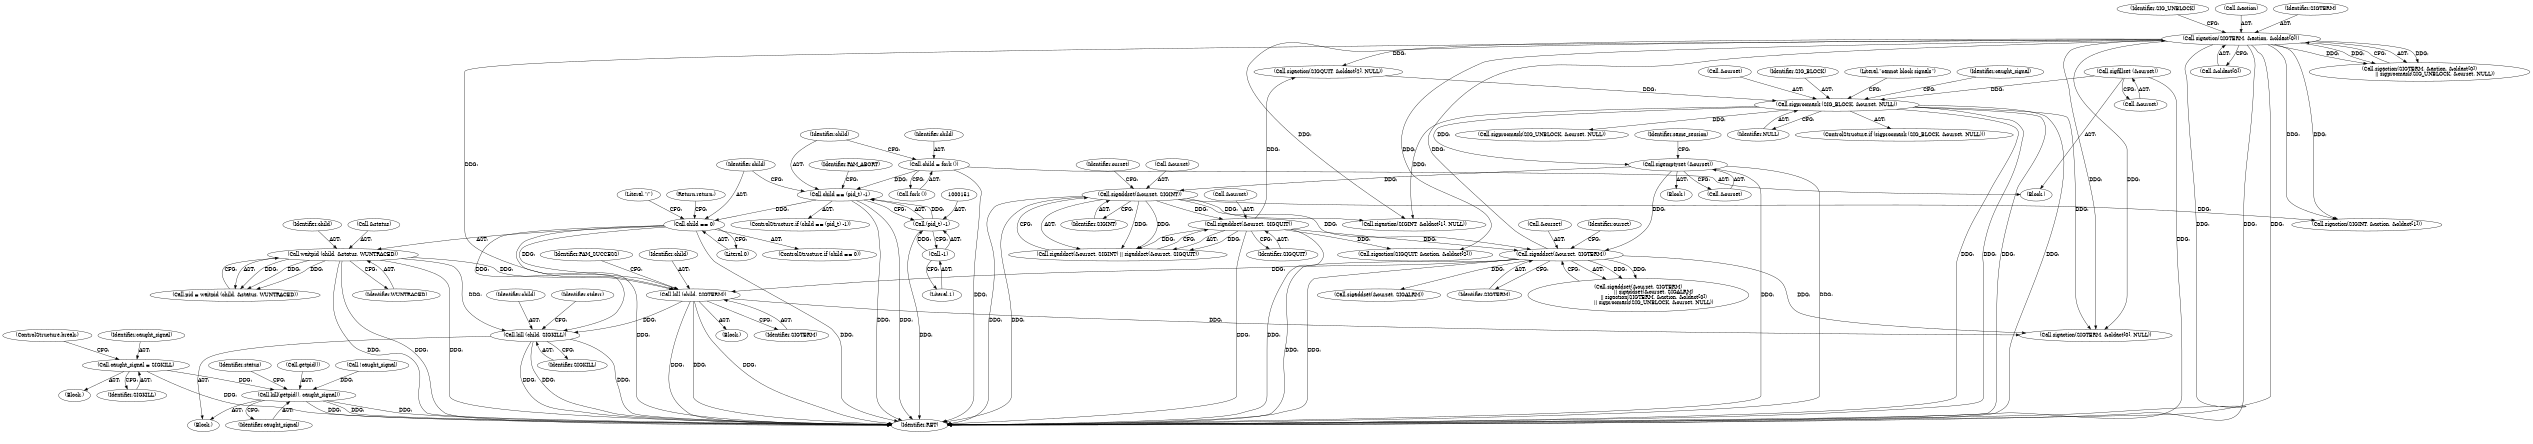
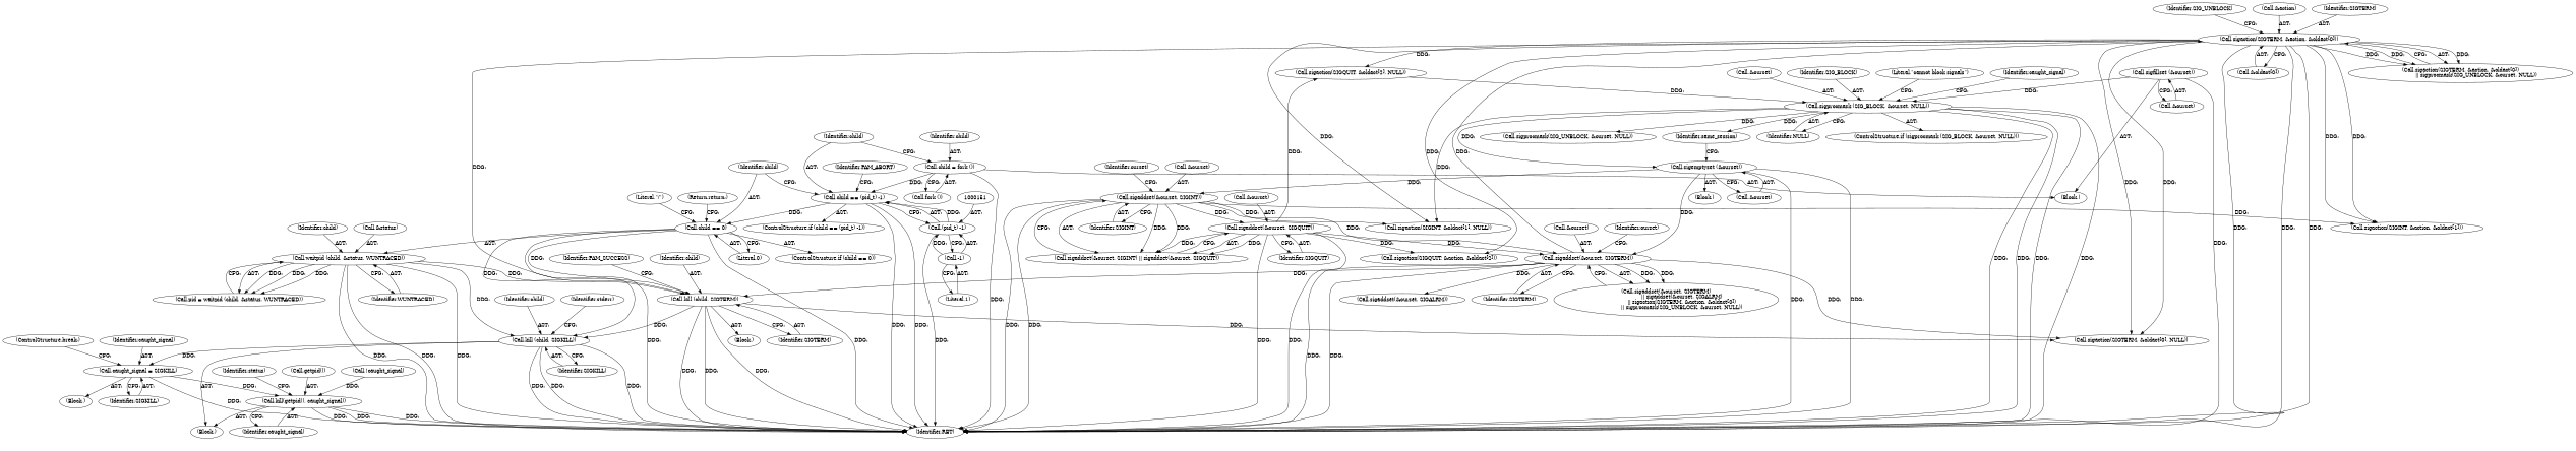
  digraph {
    n1 [label="(Call,kill (child, SIGKILL))"]
    n2 [label="(Call,caught_signal = SIGKILL)"]
    n3 [label="(Identifier,RET)"]
    n4 [label="(Identifier,SIGKILL)"]
    n5 [label="(Block,)"]
    n6 [label="(Call,kill(getpid(), caught_signal))"]
    n7 [label="(Block,)"]
    n8 [label="(Identifier,SIGKILL)"]
    n9 [label="(Call,waitpid (child, &status, WUNTRACED))"]
    n10 [label="(Call,kill (child, SIGTERM))"]
    n11 [label="(Call,pid = waitpid (child, &status, WUNTRACED))"]
    n12 [label="(Identifier,WUNTRACED)"]
    n13 [label="(Block,)"]
    n14 [label="(Call,sigaction(SIGTERM, &oldact[0], NULL))"]
    n15 [label="(Identifier,SIGTERM)"]
    n16 [label="(Call,child == 0)"]
    n17 [label="(Literal,0)"]
    n18 [label="(ControlStructure,if (child == 0))"]
    n19 [label="(Call,child == (pid_t) -1)"]
    n20 [label="(Call,(pid_t) -1)"]
    n21 [label="(ControlStructure,if (child == (pid_t) -1))"]
    n22 [label="(Call,-1)"]
    n23 [label="(Call,child = fork ())"]
    n24 [label="(Block,)"]
    n25 [label="(Call,fork ())"]
    n26 [label="(Literal,1)"]
    n27 [label="(Call,sigaction(SIGTERM, &action, &oldact[0]))"]
    n28 [label="(Call,&oldact[0])"]
    n29 [label="(Call,sigaction(SIGQUIT, &action, &oldact[2]))"]
    n30 [label="(Call,sigaction(SIGQUIT, &oldact[2], NULL))"]
    n31 [label="(Call,sigaction(SIGINT, &oldact[1], NULL))"]
    n32 [label="(Call,sigaction(SIGINT, &action, &oldact[1]))"]
    n33 [label="(Call,sigaction(SIGTERM, &action, &oldact[0])\n                    || sigprocmask(SIG_UNBLOCK, &ourset, NULL))"]
    n34 [label="(Call,sigprocmask (SIG_BLOCK, &ourset, NULL))"]
    n35 [label="(Call,sigaddset(&ourset, SIGTERM))"]
    n36 [label="(Call,sigaddset(&ourset, SIGALRM))"]
    n37 [label="(Call,sigaddset(&ourset, SIGTERM)\n                    || sigaddset(&ourset, SIGALRM)\n                    || sigaction(SIGTERM, &action, &oldact[0])\n                    || sigprocmask(SIG_UNBLOCK, &ourset, NULL))"]
    n38 [label="(Identifier,SIGTERM)"]
    n39 [label="(Call,sigaddset(&ourset, SIGQUIT))"]
    n40 [label="(Call,sigaddset(&ourset, SIGINT) || sigaddset(&ourset, SIGQUIT))"]
    n41 [label="(Identifier,SIGQUIT)"]
    n42 [label="(Call,sigaddset(&ourset, SIGINT))"]
    n43 [label="(Identifier,SIGINT)"]
    n44 [label="(Call,sigemptyset (&ourset))"]
    n45 [label="(Call,&ourset)"]
    n46 [label="(Block,)"]
    n47 [label="(ControlStructure,if (sigprocmask (SIG_BLOCK, &ourset, NULL)))"]
    n48 [label="(Identifier,NULL)"]
    n49 [label="(Call,sigprocmask(SIG_UNBLOCK, &ourset, NULL))"]
    n50 [label="(Call,sigfillset (&ourset))"]
    n51 [label="(Call,&ourset)"]
    n52 [label="(Identifier,caught_signal)"]
    n53 [label="(Identifier,child)"]
    n54 [label="(Literal,\"cannot block signals\")"]
    n55 [label="(Identifier,child)"]
    n56 [label="(Identifier,child)"]
    n57 [label="(Identifier,SIG_UNBLOCK)"]
    n58 [label="(Identifier,caught_signal)"]
    n59 [label="(Identifier,caught_signal)"]
    n60 [label="(Call,&ourset)"]
    n61 [label="(Literal,\"/\")"]
    n62 [label="(Call,getpid())"]
    n63 [label="(Identifier,child)"]
    n64 [label="(ControlStructure,break;)"]
    n65 [label="(Call,&action)"]
    n66 [label="(Call,&status)"]
    n67 [label="(Identifier,PAM_SUCCESS)"]
    n68 [label="(Call,&ourset)"]
    n69 [label="(Identifier,child)"]
    n70 [label="(Identifier,PAM_ABORT)"]
    n71 [label="(Identifier,SIGTERM)"]
    n72 [label="(Identifier,ourset)"]
    n73 [label="(Call,!caught_signal)"]
    n74 [label="(Identifier,SIG_BLOCK)"]
    n75 [label="(Identifier,stderr)"]
    n76 [label="(Call,&ourset)"]
    n77 [label="(Identifier,ourset)"]
    n78 [label="(Identifier,same_session)"]
    n79 [label="(Call,&ourset)"]
    n80 [label="(Identifier,status)"]
    n81 [label="(Identifier,child)"]
    n82 [label="(Return,return;)"]
    1000151
+   n1 -> n2 [label="DDG: "]
    n1 -> n3 [label="DDG: "]
    n1 -> n3 [label="DDG: "]
    n1 -> n3 [label="DDG: "]
    n1 -> n4 [label="CFG: "]
    n1 -> n5 [label="AST: "]
    n2 -> n3 [label="DDG: "]
    n2 -> n6 [label="DDG: "]
    n2 -> n7 [label="AST: "]
    n2 -> n8 [label="CFG: "]
    n4 -> n1 [label="AST: "]
    n6 -> n3 [label="DDG: "]
    n6 -> n3 [label="DDG: "]
    n6 -> n3 [label="DDG: "]
    n6 -> n5 [label="AST: "]
    n6 -> n52 [label="CFG: "]
    n8 -> n2 [label="AST: "]
    n9 -> n1 [label="DDG: "]
    n9 -> n3 [label="DDG: "]
    n9 -> n3 [label="DDG: "]
    n9 -> n3 [label="DDG: "]
    n9 -> n10 [label="DDG: "]
    n9 -> n11 [label="AST: "]
    n9 -> n11 [label="DDG: "]
    n9 -> n11 [label="DDG: "]
    n9 -> n11 [label="DDG: "]
    n9 -> n12 [label="CFG: "]
    n10 -> n1 [label="DDG: "]
    n10 -> n3 [label="DDG: "]
    n10 -> n3 [label="DDG: "]
    n10 -> n3 [label="DDG: "]
    n10 -> n13 [label="AST: "]
    n10 -> n14 [label="DDG: "]
    n10 -> n15 [label="CFG: "]
    n11 -> n9 [label="CFG: "]
    n12 -> n9 [label="AST: "]
    n15 -> n10 [label="AST: "]
    n16 -> n1 [label="DDG: "]
    n16 -> n3 [label="DDG: "]
    n16 -> n3 [label="DDG: "]
    n16 -> n9 [label="AST: "]
    n16 -> n10 [label="DDG: "]
    n16 -> n17 [label="CFG: "]
    n16 -> n18 [label="AST: "]
    n17 -> n16 [label="AST: "]
    n19 -> n3 [label="DDG: "]
    n19 -> n3 [label="DDG: "]
    n19 -> n16 [label="DDG: "]
    n19 -> n20 [label="CFG: "]
    n19 -> n21 [label="AST: "]
    n20 -> n3 [label="DDG: "]
    n20 -> n19 [label="AST: "]
    n20 -> n19 [label="DDG: "]
    n20 -> n22 [label="CFG: "]
    n22 -> n20 [label="AST: "]
    n22 -> n20 [label="DDG: "]
    n22 -> n26 [label="CFG: "]
    n23 -> n3 [label="DDG: "]
    n23 -> n19 [label="DDG: "]
    n23 -> n24 [label="AST: "]
    n23 -> n25 [label="CFG: "]
    n25 -> n23 [label="AST: "]
    n26 -> n22 [label="AST: "]
    n27 -> n3 [label="DDG: "]
    n27 -> n3 [label="DDG: "]
    n27 -> n3 [label="DDG: "]
    n27 -> n10 [label="DDG: "]
    n27 -> n14 [label="DDG: "]
    n27 -> n14 [label="DDG: "]
    n27 -> n28 [label="CFG: "]
    n27 -> n29 [label="DDG: "]
    n27 -> n30 [label="DDG: "]
    n27 -> n31 [label="DDG: "]
    n27 -> n32 [label="DDG: "]
    n27 -> n32 [label="DDG: "]
    n27 -> n33 [label="AST: "]
    n27 -> n33 [label="DDG: "]
    n27 -> n33 [label="DDG: "]
    n27 -> n33 [label="DDG: "]
    n28 -> n27 [label="AST: "]
    n30 -> n34 [label="DDG: "]
    n33 -> n27 [label="CFG: "]
    n34 -> n3 [label="DDG: "]
    n34 -> n3 [label="DDG: "]
    n34 -> n3 [label="DDG: "]
    n34 -> n3 [label="DDG: "]
-   n34 -> n14 [label="DDG: "]
+   n34 -> n78 [label="DDG: "]
    n34 -> n31 [label="DDG: "]
    n34 -> n44 [label="DDG: "]
    n34 -> n47 [label="AST: "]
    n34 -> n48 [label="CFG: "]
    n34 -> n49 [label="DDG: "]
    n35 -> n3 [label="DDG: "]
    n35 -> n3 [label="DDG: "]
    n35 -> n10 [label="DDG: "]
    n35 -> n14 [label="DDG: "]
    n35 -> n27 [label="DDG: "]
    n35 -> n36 [label="DDG: "]
    n35 -> n37 [label="AST: "]
    n35 -> n37 [label="DDG: "]
    n35 -> n37 [label="DDG: "]
    n35 -> n38 [label="CFG: "]
    n37 -> n35 [label="CFG: "]
    n38 -> n35 [label="AST: "]
    n39 -> n3 [label="DDG: "]
    n39 -> n3 [label="DDG: "]
    n39 -> n29 [label="DDG: "]
    n39 -> n30 [label="DDG: "]
    n39 -> n35 [label="DDG: "]
    n39 -> n40 [label="AST: "]
    n39 -> n40 [label="DDG: "]
    n39 -> n40 [label="DDG: "]
    n39 -> n41 [label="CFG: "]
    n40 -> n39 [label="CFG: "]
    n40 -> n42 [label="CFG: "]
    n41 -> n39 [label="AST: "]
    n42 -> n3 [label="DDG: "]
    n42 -> n3 [label="DDG: "]
    n42 -> n31 [label="DDG: "]
    n42 -> n32 [label="DDG: "]
    n42 -> n35 [label="DDG: "]
    n42 -> n39 [label="DDG: "]
    n42 -> n40 [label="AST: "]
    n42 -> n40 [label="DDG: "]
    n42 -> n40 [label="DDG: "]
    n42 -> n43 [label="CFG: "]
    n43 -> n42 [label="AST: "]
    n44 -> n3 [label="DDG: "]
    n44 -> n3 [label="DDG: "]
    n44 -> n35 [label="DDG: "]
    n44 -> n42 [label="DDG: "]
    n44 -> n45 [label="CFG: "]
    n44 -> n46 [label="AST: "]
    n45 -> n44 [label="AST: "]
    n48 -> n34 [label="AST: "]
    n50 -> n3 [label="DDG: "]
    n50 -> n24 [label="AST: "]
    n50 -> n34 [label="DDG: "]
    n50 -> n51 [label="CFG: "]
    n51 -> n50 [label="AST: "]
    n52 -> n6 [label="AST: "]
    n53 -> n9 [label="AST: "]
    n54 -> n34 [label="CFG: "]
    n55 -> n19 [label="AST: "]
    n55 -> n23 [label="CFG: "]
    n56 -> n23 [label="AST: "]
    n57 -> n27 [label="CFG: "]
    n58 -> n2 [label="AST: "]
    n59 -> n34 [label="CFG: "]
    n60 -> n39 [label="AST: "]
    n61 -> n16 [label="CFG: "]
    n62 -> n6 [label="AST: "]
    n63 -> n16 [label="AST: "]
    n63 -> n19 [label="CFG: "]
    n64 -> n2 [label="CFG: "]
    n65 -> n27 [label="AST: "]
    n66 -> n9 [label="AST: "]
    n67 -> n10 [label="CFG: "]
    n68 -> n34 [label="AST: "]
    n69 -> n1 [label="AST: "]
    n70 -> n19 [label="CFG: "]
    n71 -> n27 [label="AST: "]
    n72 -> n42 [label="CFG: "]
    n73 -> n6 [label="DDG: "]
    n74 -> n34 [label="AST: "]
    n75 -> n1 [label="CFG: "]
    n76 -> n35 [label="AST: "]
    n77 -> n35 [label="CFG: "]
    n78 -> n44 [label="CFG: "]
    n79 -> n42 [label="AST: "]
    n80 -> n6 [label="CFG: "]
    n81 -> n10 [label="AST: "]
    n82 -> n16 [label="CFG: "]
    1000151 -> n20 [label="AST: "]
  }
